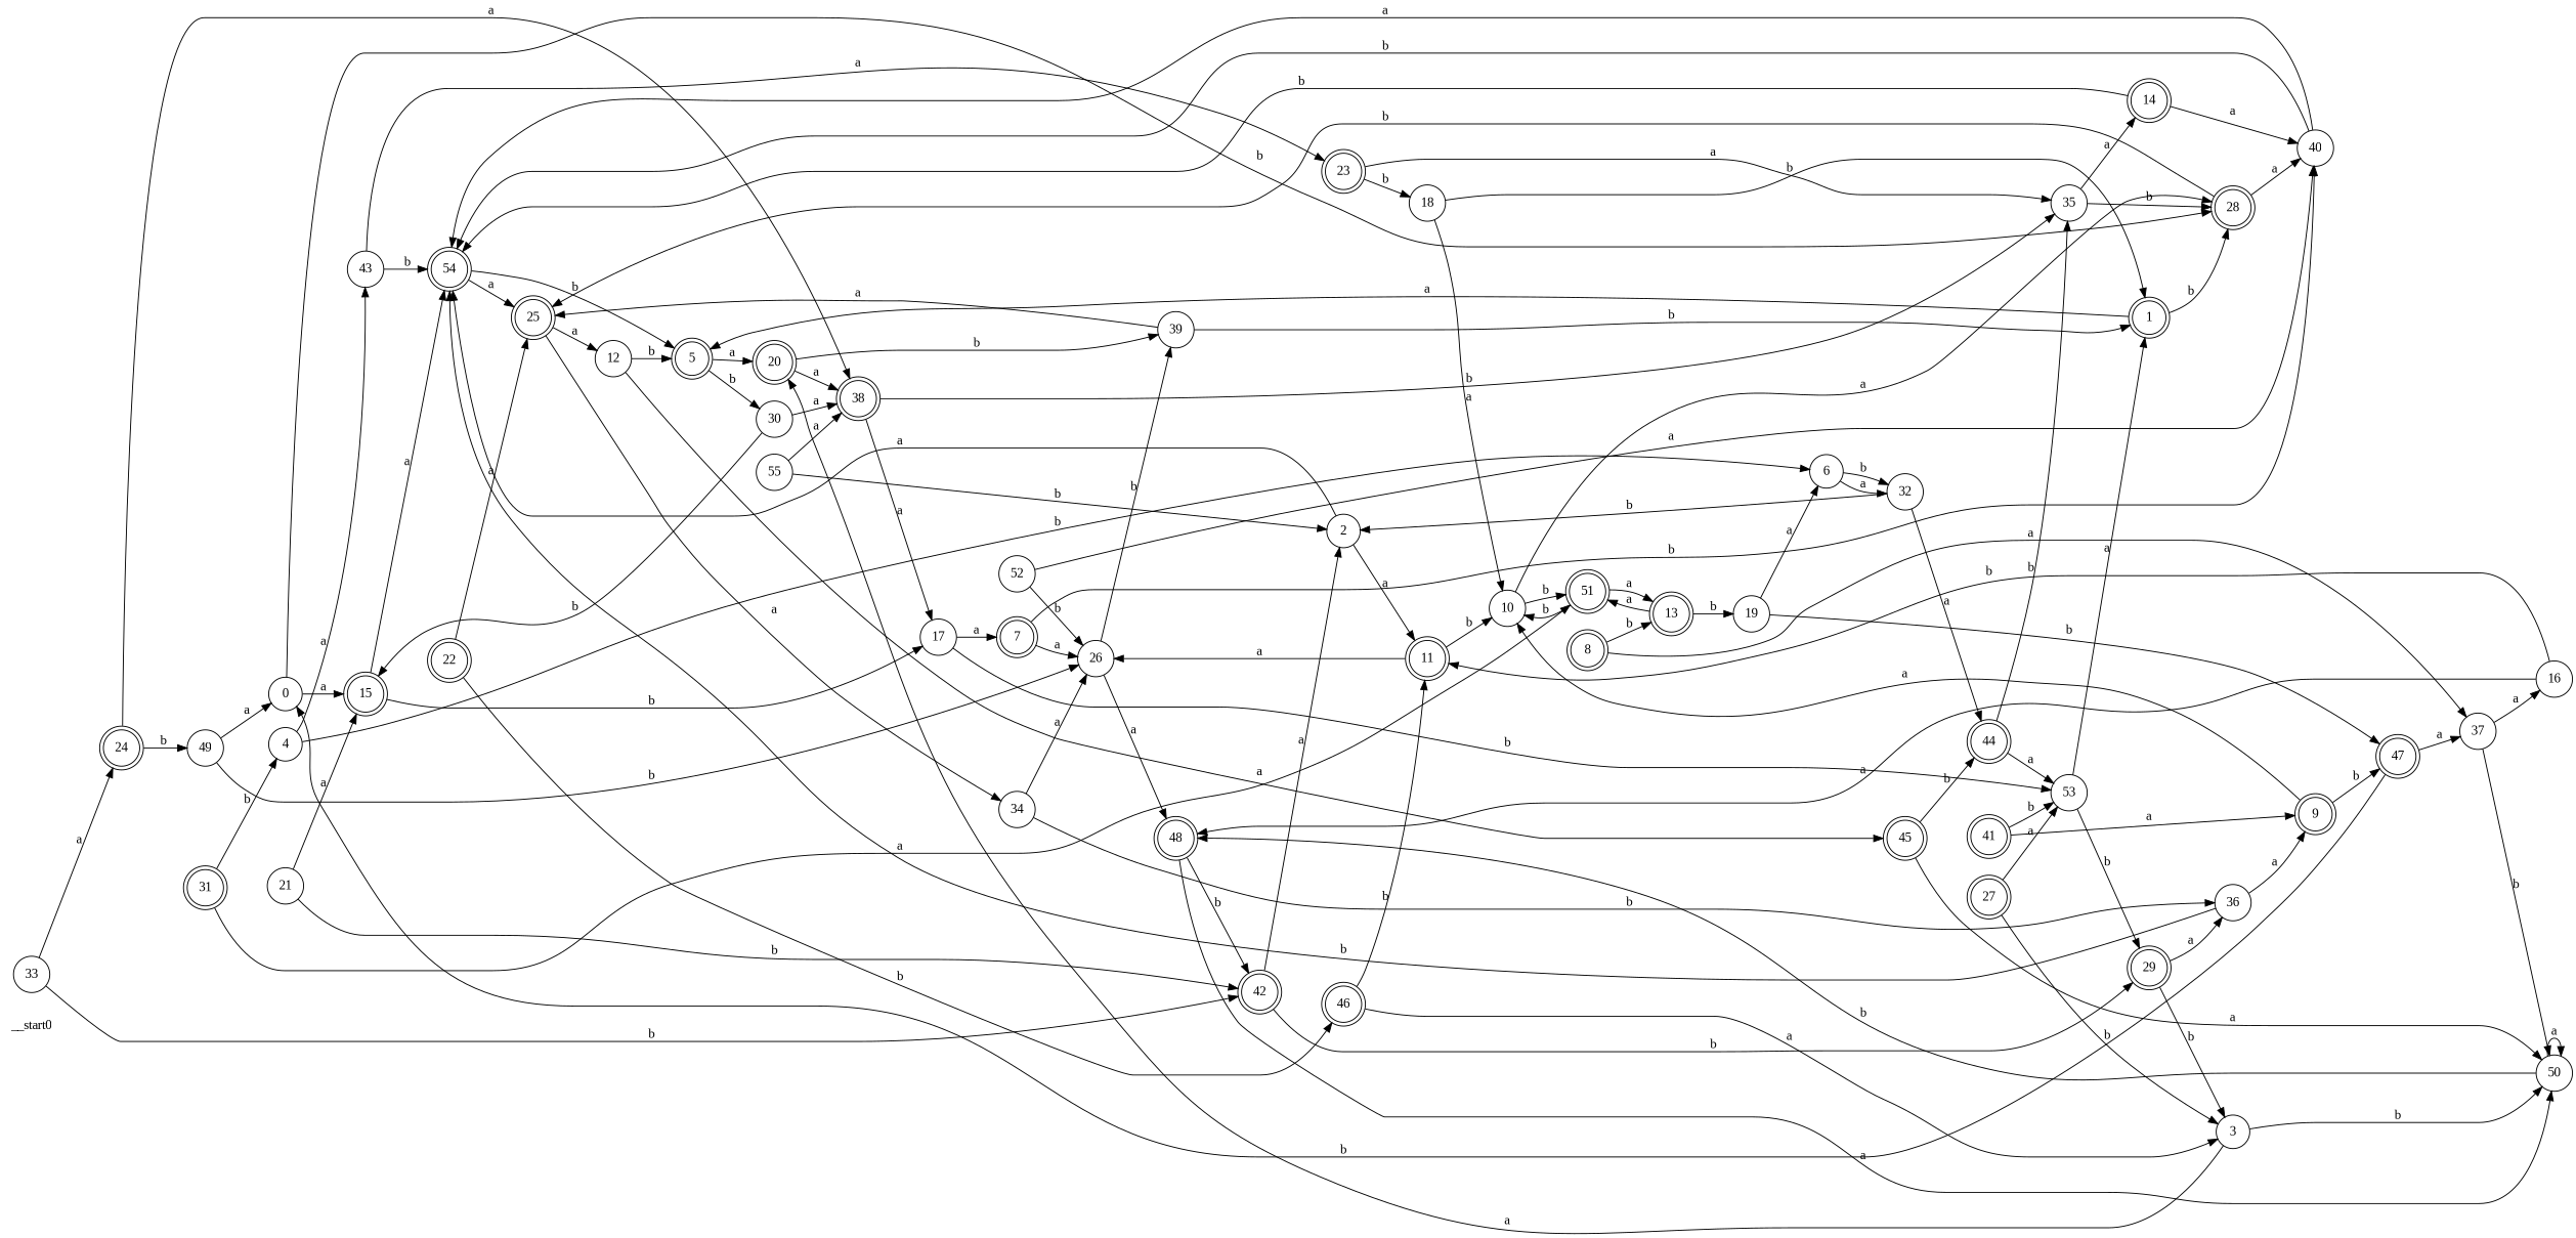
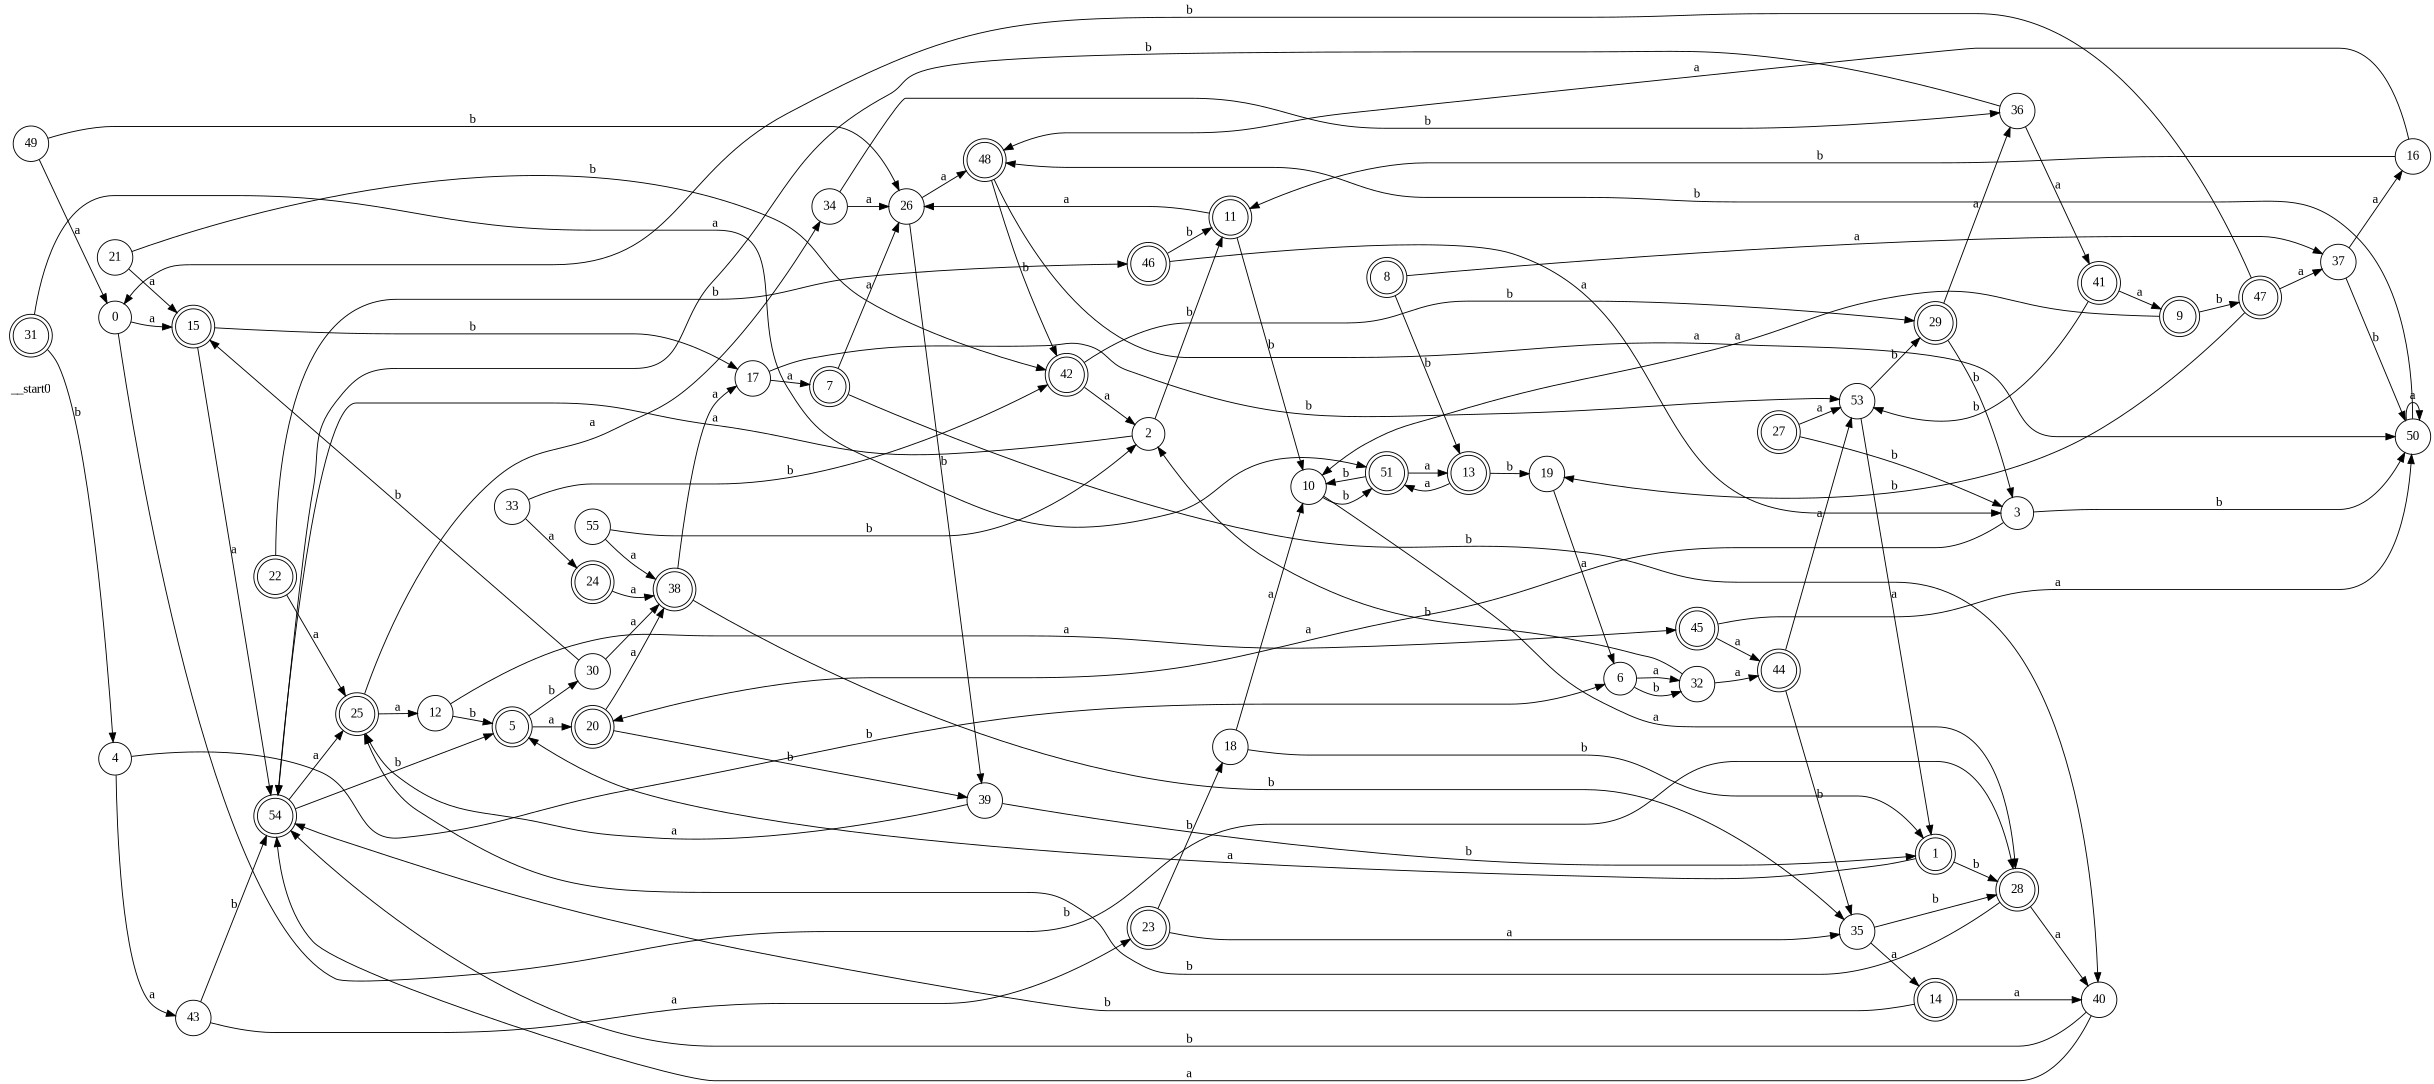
  digraph {
    fontname="Liberation Serif"
    rankdir=LR
    node [fontname="Liberation Serif" shape=circle color=black fillcolor=white style=filled]
    edge [fontname="Liberation Serif"]
    __start0 [shape=none color="" fillcolor="" style=""]
    n2 [label=0]
    n3 [label=15 shape=doublecircle style="rounded,filled"]
    n4 [label=28 shape=doublecircle style="rounded,filled"]
    n5 [label=54 shape=doublecircle style="rounded,filled"]
    n6 [label=17]
    n7 [label=40]
    n8 [label=25 shape=doublecircle style="rounded,filled"]
    n9 [label=1 shape=doublecircle style="rounded,filled"]
    n10 [label=5 shape=doublecircle style="rounded,filled"]
    n11 [label=20 shape=doublecircle style="rounded,filled"]
    n12 [label=30]
    n13 [label=2]
    n14 [label=11 shape=doublecircle style="rounded,filled"]
    n15 [label=26]
    n16 [label=10]
    n17 [label=3]
    n18 [label=50]
    n19 [label=38 shape=doublecircle style="rounded,filled"]
    n20 [label=39]
    n21 [label=48 shape=doublecircle style="rounded,filled"]
    n22 [label=4]
    n23 [label=6]
    n24 [label=43]
    n25 [label=32]
    n26 [label=23 shape=doublecircle style="rounded,filled"]
    n27 [label=44 shape=doublecircle style="rounded,filled"]
    n28 [label=7 shape=doublecircle style="rounded,filled"]
    n29 [label=8 shape=doublecircle style="rounded,filled"]
    n30 [label=13 shape=doublecircle style="rounded,filled"]
    n31 [label=37]
    n32 [label=51 shape=doublecircle style="rounded,filled"]
    n33 [label=19]
    n34 [label=16]
    n35 [label=9 shape=doublecircle style="rounded,filled"]
    n36 [label=47 shape=doublecircle style="rounded,filled"]
    n37 [label=12]
    n38 [label=45 shape=doublecircle style="rounded,filled"]
    n39 [label=14 shape=doublecircle style="rounded,filled"]
    n40 [label=53]
    n41 [label=42 shape=doublecircle style="rounded,filled"]
    n42 [label=29 shape=doublecircle style="rounded,filled"]
    n43 [label=18]
    n44 [label=35]
    n45 [label=21]
    n46 [label=22 shape=doublecircle style="rounded,filled"]
    n47 [label=46 shape=doublecircle style="rounded,filled"]
    n48 [label=34]
    n49 [label=24 shape=doublecircle style="rounded,filled"]
    n50 [label=49]
    n51 [label=36]
    n52 [label=27 shape=doublecircle style="rounded,filled"]
    n53 [label=41 shape=doublecircle style="rounded,filled"]
    n54 [label=31 shape=doublecircle style="rounded,filled"]
    n55 [label=33]
-   n56 [label=52]
    n57 [label=55]
    n2 -> n3 [label=a]
    n2 -> n4 [label=b]
    n3 -> n5 [label=a]
    n3 -> n6 [label=b]
    n4 -> n7 [label=a]
    n4 -> n8 [label=b]
    n5 -> n8 [label=a]
    n5 -> n10 [label=b]
    n6 -> n28 [label=a]
    n6 -> n40 [label=b]
    n7 -> n5 [label=a]
    n7 -> n5 [label=b]
    n8 -> n37 [label=a]
    n8 -> n48 [label=a]
    n9 -> n4 [label=b]
    n9 -> n10 [label=a]
    n10 -> n11 [label=a]
    n10 -> n12 [label=b]
    n11 -> n19 [label=a]
    n11 -> n20 [label=b]
    n12 -> n3 [label=b]
    n12 -> n19 [label=a]
    n13 -> n5 [label=a]
-   n13 -> n14 [label=a]
+   n13 -> n14 [label=b]
    n14 -> n15 [label=a]
    n14 -> n16 [label=b]
    n15 -> n20 [label=b]
    n15 -> n21 [label=a]
    n16 -> n4 [label=a]
    n16 -> n32 [label=b]
    n17 -> n11 [label=a]
    n17 -> n18 [label=b]
    n18 -> n18 [label=a]
    n18 -> n21 [label=b]
    n19 -> n6 [label=a]
    n19 -> n44 [label=b]
    n20 -> n8 [label=a]
    n20 -> n9 [label=b]
    n21 -> n18 [label=a]
    n21 -> n41 [label=b]
    n22 -> n23 [label=b]
    n22 -> n24 [label=a]
    n23 -> n25 [label=a]
    n23 -> n25 [label=b]
    n24 -> n5 [label=b]
    n24 -> n26 [label=a]
    n25 -> n13 [label=b]
    n25 -> n27 [label=a]
    n26 -> n43 [label=b]
    n26 -> n44 [label=a]
    n27 -> n40 [label=a]
    n27 -> n44 [label=b]
    n28 -> n7 [label=b]
    n28 -> n15 [label=a]
    n29 -> n30 [label=b]
    n29 -> n31 [label=a]
    n30 -> n32 [label=a]
    n30 -> n33 [label=b]
    n31 -> n18 [label=b]
    n31 -> n34 [label=a]
    n32 -> n16 [label=b]
    n32 -> n30 [label=a]
    n33 -> n23 [label=a]
-   n33 -> n36 [label=b]
+   n36 -> n33 [label=b]
    n34 -> n14 [label=b]
    n34 -> n21 [label=a]
    n35 -> n16 [label=a]
    n35 -> n36 [label=b]
    n36 -> n2 [label=b]
    n36 -> n31 [label=a]
    n37 -> n10 [label=b]
    n37 -> n38 [label=a]
    n38 -> n18 [label=a]
-   n38 -> n27 [label=b]
+   n38 -> n27 [label=a]
    n39 -> n5 [label=b]
    n39 -> n7 [label=a]
    n40 -> n9 [label=a]
    n40 -> n42 [label=b]
    n41 -> n13 [label=a]
    n41 -> n42 [label=b]
    n42 -> n17 [label=b]
    n42 -> n51 [label=a]
    n43 -> n9 [label=b]
    n43 -> n16 [label=a]
    n44 -> n4 [label=b]
    n44 -> n39 [label=a]
    n45 -> n3 [label=a]
    n45 -> n41 [label=b]
    n46 -> n8 [label=a]
    n46 -> n47 [label=b]
    n47 -> n14 [label=b]
    n47 -> n17 [label=a]
    n48 -> n15 [label=a]
    n48 -> n51 [label=b]
    n49 -> n19 [label=a]
-   n49 -> n50 [label=b]
    n50 -> n2 [label=a]
    n50 -> n15 [label=b]
    n51 -> n5 [label=b]
-   n51 -> n35 [label=a]
+   n51 -> n53 [label=a]
    n52 -> n17 [label=b]
    n52 -> n40 [label=a]
    n53 -> n35 [label=a]
    n53 -> n40 [label=b]
    n54 -> n22 [label=b]
    n54 -> n32 [label=a]
    n55 -> n41 [label=b]
    n55 -> n49 [label=a]
-   n56 -> n7 [label=a]
-   n56 -> n15 [label=b]
    n57 -> n13 [label=b]
    n57 -> n19 [label=a]
  }
